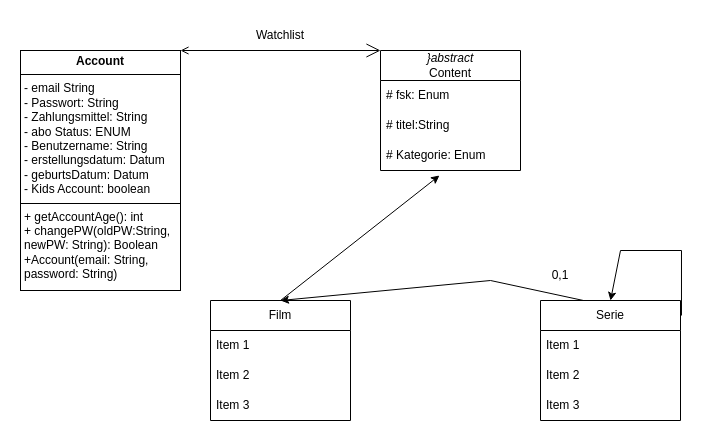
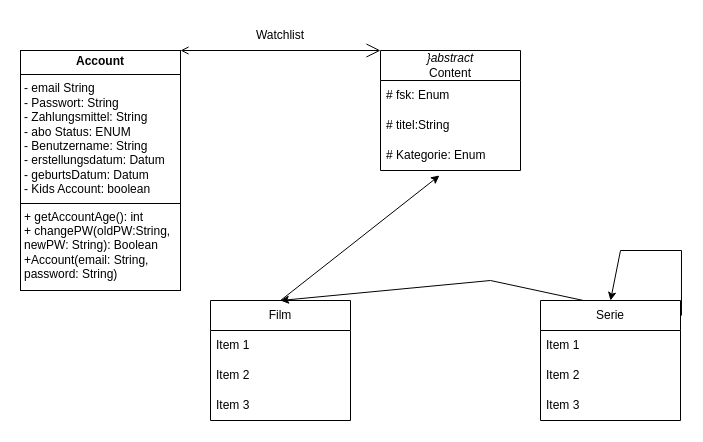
  <mxCell id="0" />
  <mxCell id="1" parent="0" />
  <mxCell id="2" value="Film" style="swimlane;fontStyle=0;childLayout=stackLayout;horizontal=1;startSize=30;horizontalStack=0;resizeParent=1;resizeParentMax=0;resizeLast=0;collapsible=1;marginBottom=0;whiteSpace=wrap;html=1;" vertex="1" parent="1"><mxGeometry x="210" y="300" width="140" height="120" as="geometry" /></mxCell>
  <mxCell id="3" value="Item 1" style="text;strokeColor=none;fillColor=none;align=left;verticalAlign=middle;spacingLeft=4;spacingRight=4;overflow=hidden;points=[[0,0.5],[1,0.5]];portConstraint=eastwest;rotatable=0;whiteSpace=wrap;html=1;" vertex="1" parent="2"><mxGeometry y="30" width="140" height="30" as="geometry" /></mxCell>
  <mxCell id="4" value="Item 2" style="text;strokeColor=none;fillColor=none;align=left;verticalAlign=middle;spacingLeft=4;spacingRight=4;overflow=hidden;points=[[0,0.5],[1,0.5]];portConstraint=eastwest;rotatable=0;whiteSpace=wrap;html=1;" vertex="1" parent="2"><mxGeometry y="60" width="140" height="30" as="geometry" /></mxCell>
  <mxCell id="5" value="Item 3" style="text;strokeColor=none;fillColor=none;align=left;verticalAlign=middle;spacingLeft=4;spacingRight=4;overflow=hidden;points=[[0,0.5],[1,0.5]];portConstraint=eastwest;rotatable=0;whiteSpace=wrap;html=1;" vertex="1" parent="2"><mxGeometry y="90" width="140" height="30" as="geometry" /></mxCell>
  <mxCell id="6" value="&lt;i&gt;}abstract&lt;/i&gt;&lt;br&gt;Content" style="swimlane;fontStyle=0;childLayout=stackLayout;horizontal=1;startSize=30;horizontalStack=0;resizeParent=1;resizeParentMax=0;resizeLast=0;collapsible=1;marginBottom=0;whiteSpace=wrap;html=1;" vertex="1" parent="1"><mxGeometry x="380" y="50" width="140" height="120" as="geometry" /></mxCell>
  <mxCell id="7" value="# fsk: Enum" style="text;strokeColor=none;fillColor=none;align=left;verticalAlign=middle;spacingLeft=4;spacingRight=4;overflow=hidden;points=[[0,0.5],[1,0.5]];portConstraint=eastwest;rotatable=0;whiteSpace=wrap;html=1;" vertex="1" parent="6"><mxGeometry y="30" width="140" height="30" as="geometry" /></mxCell>
  <mxCell id="8" value="# titel:String" style="text;strokeColor=none;fillColor=none;align=left;verticalAlign=middle;spacingLeft=4;spacingRight=4;overflow=hidden;points=[[0,0.5],[1,0.5]];portConstraint=eastwest;rotatable=0;whiteSpace=wrap;html=1;" vertex="1" parent="6"><mxGeometry y="60" width="140" height="30" as="geometry" /></mxCell>
  <mxCell id="9" value="# Kategorie: Enum" style="text;strokeColor=none;fillColor=none;align=left;verticalAlign=middle;spacingLeft=4;spacingRight=4;overflow=hidden;points=[[0,0.5],[1,0.5]];portConstraint=eastwest;rotatable=0;whiteSpace=wrap;html=1;" vertex="1" parent="6"><mxGeometry y="90" width="140" height="30" as="geometry" /></mxCell>
  <mxCell id="10" value="Serie" style="swimlane;fontStyle=0;childLayout=stackLayout;horizontal=1;startSize=30;horizontalStack=0;resizeParent=1;resizeParentMax=0;resizeLast=0;collapsible=1;marginBottom=0;whiteSpace=wrap;html=1;" vertex="1" parent="1"><mxGeometry x="540" y="300" width="140" height="120" as="geometry" /></mxCell>
  <mxCell id="11" value="Item 1" style="text;strokeColor=none;fillColor=none;align=left;verticalAlign=middle;spacingLeft=4;spacingRight=4;overflow=hidden;points=[[0,0.5],[1,0.5]];portConstraint=eastwest;rotatable=0;whiteSpace=wrap;html=1;" vertex="1" parent="10"><mxGeometry y="30" width="140" height="30" as="geometry" /></mxCell>
  <mxCell id="12" value="Item 2" style="text;strokeColor=none;fillColor=none;align=left;verticalAlign=middle;spacingLeft=4;spacingRight=4;overflow=hidden;points=[[0,0.5],[1,0.5]];portConstraint=eastwest;rotatable=0;whiteSpace=wrap;html=1;" vertex="1" parent="10"><mxGeometry y="60" width="140" height="30" as="geometry" /></mxCell>
  <mxCell id="13" value="Item 3" style="text;strokeColor=none;fillColor=none;align=left;verticalAlign=middle;spacingLeft=4;spacingRight=4;overflow=hidden;points=[[0,0.5],[1,0.5]];portConstraint=eastwest;rotatable=0;whiteSpace=wrap;html=1;" vertex="1" parent="10"><mxGeometry y="90" width="140" height="30" as="geometry" /></mxCell>
  <mxCell id="14" value="" style="endArrow=classic;html=1;rounded=0;exitX=0.5;exitY=0;exitDx=0;exitDy=0;entryX=0.421;entryY=1.167;entryDx=0;entryDy=0;entryPerimeter=0;" edge="1" parent="1" source="2" target="9"><mxGeometry width="50" height="50" relative="1" as="geometry"><mxPoint x="190" y="210" as="sourcePoint" /><mxPoint x="420" y="260" as="targetPoint" /></mxGeometry></mxCell>
  <mxCell id="15" value="" style="endArrow=classic;html=1;rounded=0;exitX=1.007;exitY=0.125;exitDx=0;exitDy=0;exitPerimeter=0;entryX=0.5;entryY=0;entryDx=0;entryDy=0;" edge="1" parent="1" source="10" target="10"><mxGeometry width="50" height="50" relative="1" as="geometry"><mxPoint x="390" y="210" as="sourcePoint" /><mxPoint x="590" y="260" as="targetPoint" /><Array as="points"><mxPoint x="681" y="250" /><mxPoint x="620" y="250" /></Array></mxGeometry></mxCell>
  <mxCell id="16" value="" style="endArrow=classic;html=1;rounded=0;exitX=0.307;exitY=0;exitDx=0;exitDy=0;entryX=0.5;entryY=0;entryDx=0;entryDy=0;exitPerimeter=0;" edge="1" parent="1" source="10" target="2"><mxGeometry width="50" height="50" relative="1" as="geometry"><mxPoint x="390" y="210" as="sourcePoint" /><mxPoint x="400" y="270" as="targetPoint" /><Array as="points"><mxPoint x="490" y="280" /></Array></mxGeometry></mxCell>
- <mxCell id="17" value="0,1" style="text;html=1;align=center;verticalAlign=middle;whiteSpace=wrap;rounded=0;" vertex="1" parent="1"><mxGeometry x="530" y="260" width="60" height="30" as="geometry" /></mxCell>
  <mxCell id="18" value="" style="endArrow=open;endFill=0;endSize=12;html=1;rounded=0;entryX=0;entryY=0;entryDx=0;entryDy=0;startArrow=open;startFill=0;exitX=1;exitY=0;exitDx=0;exitDy=0;targetPerimeterSpacing=12;sourcePerimeterSpacing=6;" edge="1" parent="1" target="6"><mxGeometry width="160" relative="1" as="geometry"><mxPoint x="180" y="50" as="sourcePoint" /><mxPoint x="360" y="70" as="targetPoint" /></mxGeometry></mxCell>
  <mxCell id="19" value="Watchlist" style="text;html=1;align=center;verticalAlign=middle;whiteSpace=wrap;rounded=0;" vertex="1" parent="1"><mxGeometry x="250" y="20" width="60" height="30" as="geometry" /></mxCell>
  <mxCell id="20" value="&lt;p style=&quot;margin:0px;margin-top:4px;text-align:center;&quot;&gt;&lt;b&gt;Account&lt;/b&gt;&lt;/p&gt;&lt;hr size=&quot;1&quot; style=&quot;border-style:solid;&quot;&gt;&lt;p style=&quot;margin:0px;margin-left:4px;&quot;&gt;- email String&lt;br&gt;&lt;/p&gt;&lt;p style=&quot;margin:0px;margin-left:4px;&quot;&gt;- Passwort: String&lt;br&gt;&lt;/p&gt;&lt;p style=&quot;margin:0px;margin-left:4px;&quot;&gt;- Zahlungsmittel: String&lt;br&gt;&lt;/p&gt;&lt;p style=&quot;margin:0px;margin-left:4px;&quot;&gt;- abo Status: ENUM&lt;br&gt;&lt;/p&gt;&lt;p style=&quot;margin:0px;margin-left:4px;&quot;&gt;- Benutzername: String&lt;br&gt;&lt;/p&gt;&lt;p style=&quot;margin:0px;margin-left:4px;&quot;&gt;- erstellungsdatum: Datum&lt;br&gt;&lt;/p&gt;&lt;p style=&quot;margin:0px;margin-left:4px;&quot;&gt;- geburtsDatum: Datum&lt;br&gt;&lt;/p&gt;&lt;p style=&quot;margin:0px;margin-left:4px;&quot;&gt;- Kids Account: boolean&lt;/p&gt;&lt;hr size=&quot;1&quot; style=&quot;border-style:solid;&quot;&gt;&lt;p style=&quot;margin:0px;margin-left:4px;&quot;&gt;+ getAccountAge(): int&lt;/p&gt;&lt;p style=&quot;margin:0px;margin-left:4px;&quot;&gt;+ changePW(oldPW:String, newPW: String): Boolean&lt;/p&gt;&lt;p style=&quot;margin:0px;margin-left:4px;&quot;&gt;+Account(email: String, password: String)&amp;nbsp;&lt;/p&gt;&lt;p style=&quot;margin:0px;margin-left:4px;&quot;&gt;&lt;br&gt;&lt;/p&gt;" style="verticalAlign=top;align=left;overflow=fill;html=1;whiteSpace=wrap;" vertex="1" parent="1"><mxGeometry x="20" y="50" width="160" height="240" as="geometry" /></mxCell>
